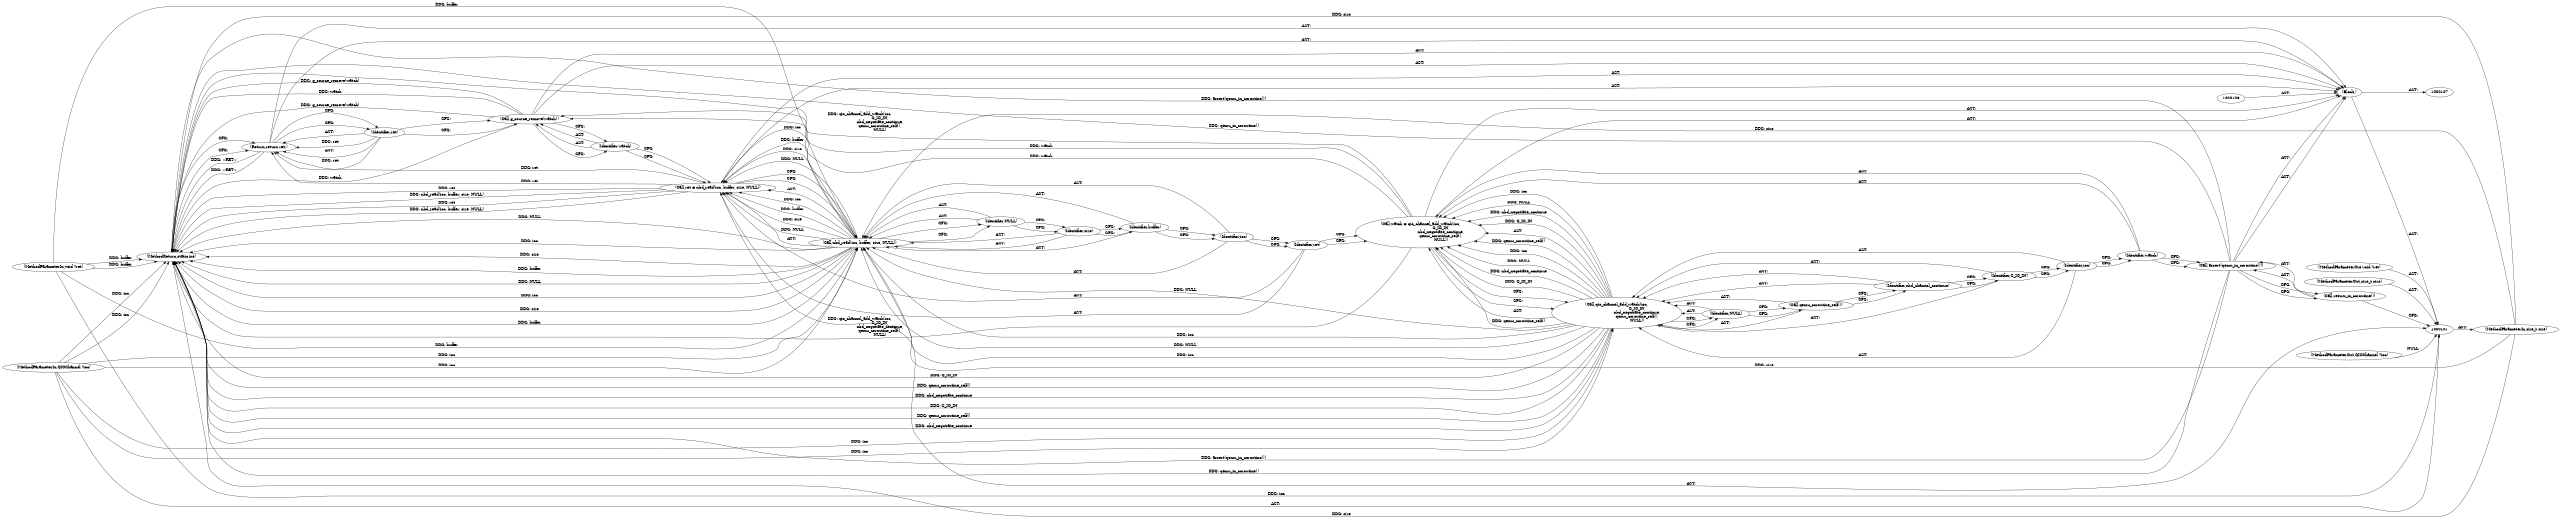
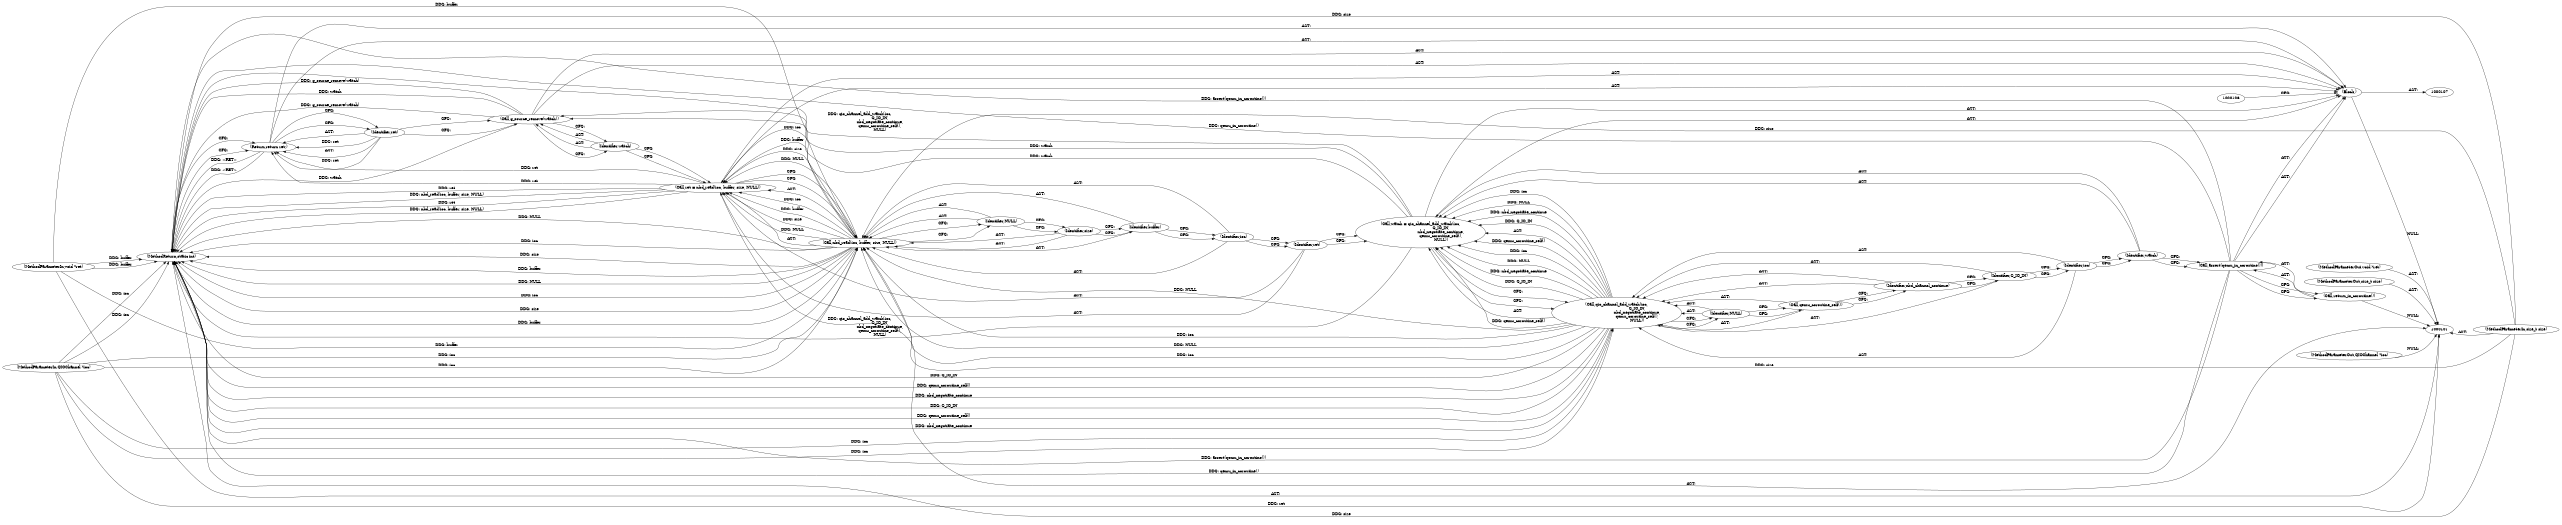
  digraph {
    rankdir=LR
    n1 [label="(MethodReturn,static int)"]
    n2 [label="(Return,return ret;)"]
    n3 [label="(Block,)"]
    n4 [label="(Identifier,ret)"]
    n5 [label="(MethodParameterIn,QIOChannel *ioc)"]
    1000101
    n7 [label="(Call,nbd_read(ioc, buffer, size, NULL))"]
    n8 [label="(Call,qio_channel_add_watch(ioc,\n                                  G_IO_IN,\n                                  nbd_negotiate_continue,\n                                  qemu_coroutine_self(),\n                                  NULL))"]
    n9 [label="(Identifier,NULL)"]
    n10 [label="(Call,ret = nbd_read(ioc, buffer, size, NULL))"]
    n11 [label="(Identifier,NULL)"]
    n12 [label="(Call,watch = qio_channel_add_watch(ioc,\n                                  G_IO_IN,\n                                  nbd_negotiate_continue,\n                                  qemu_coroutine_self(),\n                                  NULL))"]
    n13 [label="(MethodParameterOut,QIOChannel *ioc)"]
    n14 [label="(MethodParameterIn,void *ret)"]
    n15 [label="(MethodParameterOut,void *ret)"]
    n16 [label="(MethodParameterIn,size_t size)"]
    n17 [label="(MethodParameterOut,size_t size)"]
    n18 [label="(Call,qemu_coroutine_self())"]
    n19 [label="(Identifier,nbd_channel_continue)"]
    n20 [label="(Identifier,G_IO_IN)"]
    n21 [label="(Identifier,size)"]
    n22 [label="(Identifier,ioc)"]
    n23 [label="(Identifier,ret)"]
    n24 [label="(Identifier,buffer)"]
    1000107
    n26 [label="(Call,g_source_remove(watch))"]
    n27 [label="(Identifier,watch)"]
    n28 [label="(Call,return_in_coroutine())"]
    n29 [label="(Call,assert(qemu_in_coroutine()))"]
    n30 [label="(Identifier,ioc)"]
    n31 [label="(Identifier,watch)"]
    1000106
    n1 -> n2 [label="CFG: "]
    n1 -> n2 [label="CFG: "]
    n2 -> n1 [label="DDG: <RET>"]
    n2 -> n1 [label="DDG: <RET>"]
    n2 -> n3 [label="AST: "]
    n2 -> n3 [label="AST: "]
    n2 -> n4 [label="CFG: "]
    n2 -> n4 [label="CFG: "]
-   n3 -> 1000101 [label="AST: "]
+   n3 -> 1000101 [label="NULL: "]
    n3 -> 1000107 [label="AST: "]
    n4 -> n2 [label="AST: "]
    n4 -> n2 [label="DDG: ret"]
    n4 -> n2 [label="AST: "]
    n4 -> n2 [label="DDG: ret"]
    n4 -> n26 [label="CFG: "]
    n4 -> n26 [label="CFG: "]
    n5 -> n1 [label="DDG: ioc"]
    n5 -> n1 [label="DDG: ioc"]
-   n5 -> 1000101 [label="AST: "]
+   n5 -> 1000101 [label="DDG: ret"]
    n5 -> n7 [label="DDG: ioc"]
    n5 -> n7 [label="DDG: ioc"]
    n5 -> n8 [label="DDG: ioc"]
    n5 -> n8 [label="DDG: ioc"]
    n7 -> n1 [label="DDG: size"]
    n7 -> n1 [label="DDG: buffer"]
    n7 -> n1 [label="DDG: NULL"]
    n7 -> n1 [label="DDG: ioc"]
    n7 -> n1 [label="DDG: size"]
    n7 -> n1 [label="DDG: buffer"]
    n7 -> n1 [label="DDG: NULL"]
    n7 -> n1 [label="DDG: ioc"]
    n7 -> n9 [label="CFG: "]
    n7 -> n9 [label="CFG: "]
    n7 -> n10 [label="AST: "]
    n7 -> n10 [label="DDG: ioc"]
    n7 -> n10 [label="DDG: buffer"]
    n7 -> n10 [label="DDG: size"]
    n7 -> n10 [label="DDG: NULL"]
    n7 -> n10 [label="AST: "]
    n7 -> n10 [label="DDG: ioc"]
    n7 -> n10 [label="DDG: buffer"]
    n7 -> n10 [label="DDG: size"]
    n7 -> n10 [label="DDG: NULL"]
    n8 -> n1 [label="DDG: G_IO_IN"]
    n8 -> n1 [label="DDG: qemu_coroutine_self()"]
    n8 -> n1 [label="DDG: nbd_negotiate_continue"]
    n8 -> n1 [label="DDG: G_IO_IN"]
    n8 -> n1 [label="DDG: qemu_coroutine_self()"]
    n8 -> n1 [label="DDG: nbd_negotiate_continue"]
    n8 -> n7 [label="DDG: ioc"]
    n8 -> n7 [label="DDG: NULL"]
    n8 -> n7 [label="DDG: ioc"]
    n8 -> n7 [label="DDG: NULL"]
    n8 -> n11 [label="CFG: "]
    n8 -> n11 [label="CFG: "]
    n8 -> n12 [label="AST: "]
    n8 -> n12 [label="DDG: qemu_coroutine_self()"]
    n8 -> n12 [label="DDG: ioc"]
    n8 -> n12 [label="DDG: NULL"]
    n8 -> n12 [label="DDG: nbd_negotiate_continue"]
    n8 -> n12 [label="DDG: G_IO_IN"]
    n8 -> n12 [label="AST: "]
    n8 -> n12 [label="DDG: qemu_coroutine_self()"]
    n8 -> n12 [label="DDG: ioc"]
    n8 -> n12 [label="DDG: NULL"]
    n8 -> n12 [label="DDG: nbd_negotiate_continue"]
    n8 -> n12 [label="DDG: G_IO_IN"]
    n9 -> n7 [label="AST: "]
    n9 -> n7 [label="AST: "]
    n9 -> n21 [label="CFG: "]
    n9 -> n21 [label="CFG: "]
    n10 -> n1 [label="DDG: ret"]
    n10 -> n1 [label="DDG: nbd_read(ioc, buffer, size, NULL)"]
    n10 -> n1 [label="DDG: ret"]
    n10 -> n1 [label="DDG: nbd_read(ioc, buffer, size, NULL)"]
    n10 -> n2 [label="DDG: ret"]
    n10 -> n2 [label="DDG: ret"]
    n10 -> n3 [label="AST: "]
    n10 -> n3 [label="AST: "]
    n10 -> 1000101 [label="AST: "]
    n10 -> n7 [label="CFG: "]
    n10 -> n7 [label="CFG: "]
    n11 -> n8 [label="AST: "]
    n11 -> n8 [label="AST: "]
    n11 -> n18 [label="CFG: "]
    n11 -> n18 [label="CFG: "]
    n12 -> n1 [label="DDG: qio_channel_add_watch(ioc,\n                                  G_IO_IN,\n                                  nbd_negotiate_continue,\n                                  qemu_coroutine_self(),\n                                  NULL)"]
    n12 -> n1 [label="DDG: qio_channel_add_watch(ioc,\n                                  G_IO_IN,\n                                  nbd_negotiate_continue,\n                                  qemu_coroutine_self(),\n                                  NULL)"]
    n12 -> n3 [label="AST: "]
    n12 -> n3 [label="AST: "]
    n12 -> n8 [label="CFG: "]
    n12 -> n8 [label="CFG: "]
    n12 -> n26 [label="DDG: watch"]
    n12 -> n26 [label="DDG: watch"]
    n13 -> 1000101 [label="NULL: "]
    n14 -> n1 [label="DDG: buffer"]
    n14 -> n1 [label="DDG: buffer"]
-   n14 -> 1000101 [label="DDG: ioc"]
+   n14 -> 1000101 [label="AST: "]
    n14 -> n7 [label="DDG: buffer"]
    n14 -> n7 [label="DDG: buffer"]
    n15 -> 1000101 [label="AST: "]
    n16 -> n1 [label="DDG: size"]
    n16 -> n1 [label="DDG: size"]
-   1000101 -> n16 [label="AST: "]
+   n16 -> 1000101 [label="AST: "]
    n16 -> n7 [label="DDG: size"]
    n16 -> n7 [label="DDG: size"]
    n17 -> 1000101 [label="AST: "]
    n18 -> n8 [label="AST: "]
    n18 -> n8 [label="AST: "]
    n18 -> n19 [label="CFG: "]
    n18 -> n19 [label="CFG: "]
    n19 -> n8 [label="AST: "]
    n19 -> n8 [label="AST: "]
    n19 -> n20 [label="CFG: "]
    n19 -> n20 [label="CFG: "]
    n20 -> n8 [label="AST: "]
    n20 -> n8 [label="AST: "]
    n20 -> n30 [label="CFG: "]
    n20 -> n30 [label="CFG: "]
    n21 -> n7 [label="AST: "]
    n21 -> n7 [label="AST: "]
    n21 -> n24 [label="CFG: "]
    n21 -> n24 [label="CFG: "]
    n22 -> n7 [label="AST: "]
    n22 -> n7 [label="AST: "]
    n22 -> n23 [label="CFG: "]
    n22 -> n23 [label="CFG: "]
    n23 -> n10 [label="AST: "]
    n23 -> n10 [label="AST: "]
    n23 -> n12 [label="CFG: "]
    n23 -> n12 [label="CFG: "]
    n24 -> n7 [label="AST: "]
    n24 -> n7 [label="AST: "]
    n24 -> n22 [label="CFG: "]
    n24 -> n22 [label="CFG: "]
    n26 -> n1 [label="DDG: watch"]
    n26 -> n1 [label="DDG: g_source_remove(watch)"]
    n26 -> n1 [label="DDG: watch"]
    n26 -> n1 [label="DDG: g_source_remove(watch)"]
    n26 -> n3 [label="AST: "]
    n26 -> n3 [label="AST: "]
    n26 -> n27 [label="CFG: "]
    n26 -> n27 [label="CFG: "]
    n27 -> n10 [label="CFG: "]
    n27 -> n10 [label="CFG: "]
    n27 -> n26 [label="AST: "]
    n27 -> n26 [label="AST: "]
-   n28 -> 1000101 [label="CFG: "]
+   n28 -> 1000101 [label="NULL: "]
    n28 -> n29 [label="AST: "]
    n28 -> n29 [label="AST: "]
    n29 -> n1 [label="DDG: assert(qemu_in_coroutine())"]
    n29 -> n1 [label="DDG: qemu_in_coroutine()"]
    n29 -> n1 [label="DDG: assert(qemu_in_coroutine())"]
    n29 -> n1 [label="DDG: qemu_in_coroutine()"]
    n29 -> n3 [label="AST: "]
    n29 -> n3 [label="AST: "]
    n29 -> n28 [label="CFG: "]
    n29 -> n28 [label="CFG: "]
    n30 -> n8 [label="AST: "]
    n30 -> n8 [label="AST: "]
    n30 -> n31 [label="CFG: "]
    n30 -> n31 [label="CFG: "]
    n31 -> n12 [label="AST: "]
    n31 -> n12 [label="AST: "]
    n31 -> n29 [label="CFG: "]
    n31 -> n29 [label="CFG: "]
-   1000106 -> n3 [label="AST: "]
+   1000106 -> n3 [label="CFG: "]
  }
